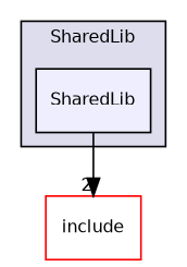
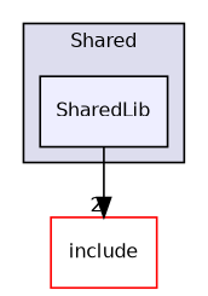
  digraph {
    compound=true
    node [fontname=Helvetica fontsize=10 shape=box]
    n1 [fillcolor="#eeeeff" label=SharedLib pencolor=black style=filled]
    n2 [color=red label=include]
    subgraph cluster_1 {
      bgcolor="#ddddee"
      fontname=Helvetica
      fontsize=10
-     label=SharedLib
+     label=Shared
      pencolor=black
      n1
    }
    n1 -> n2 [headlabel=2 labeldistance=1.5 labelfontname=Helvetica labelfontsize=10]
  }
